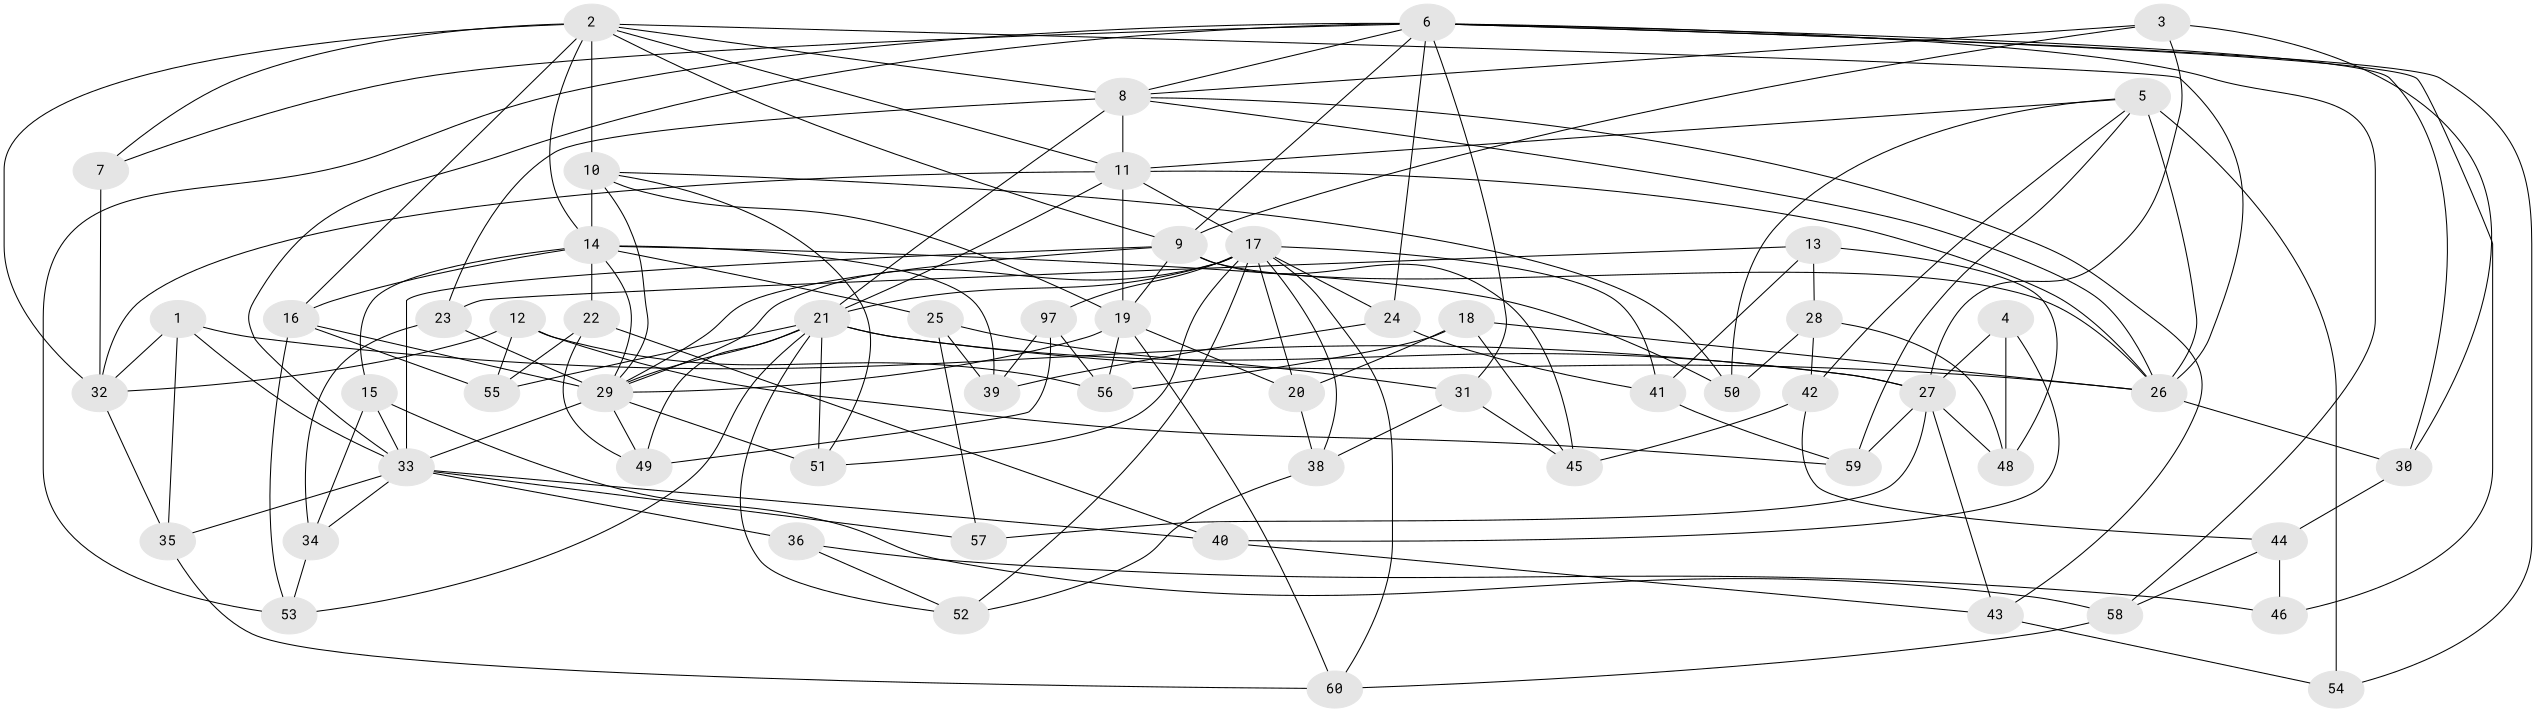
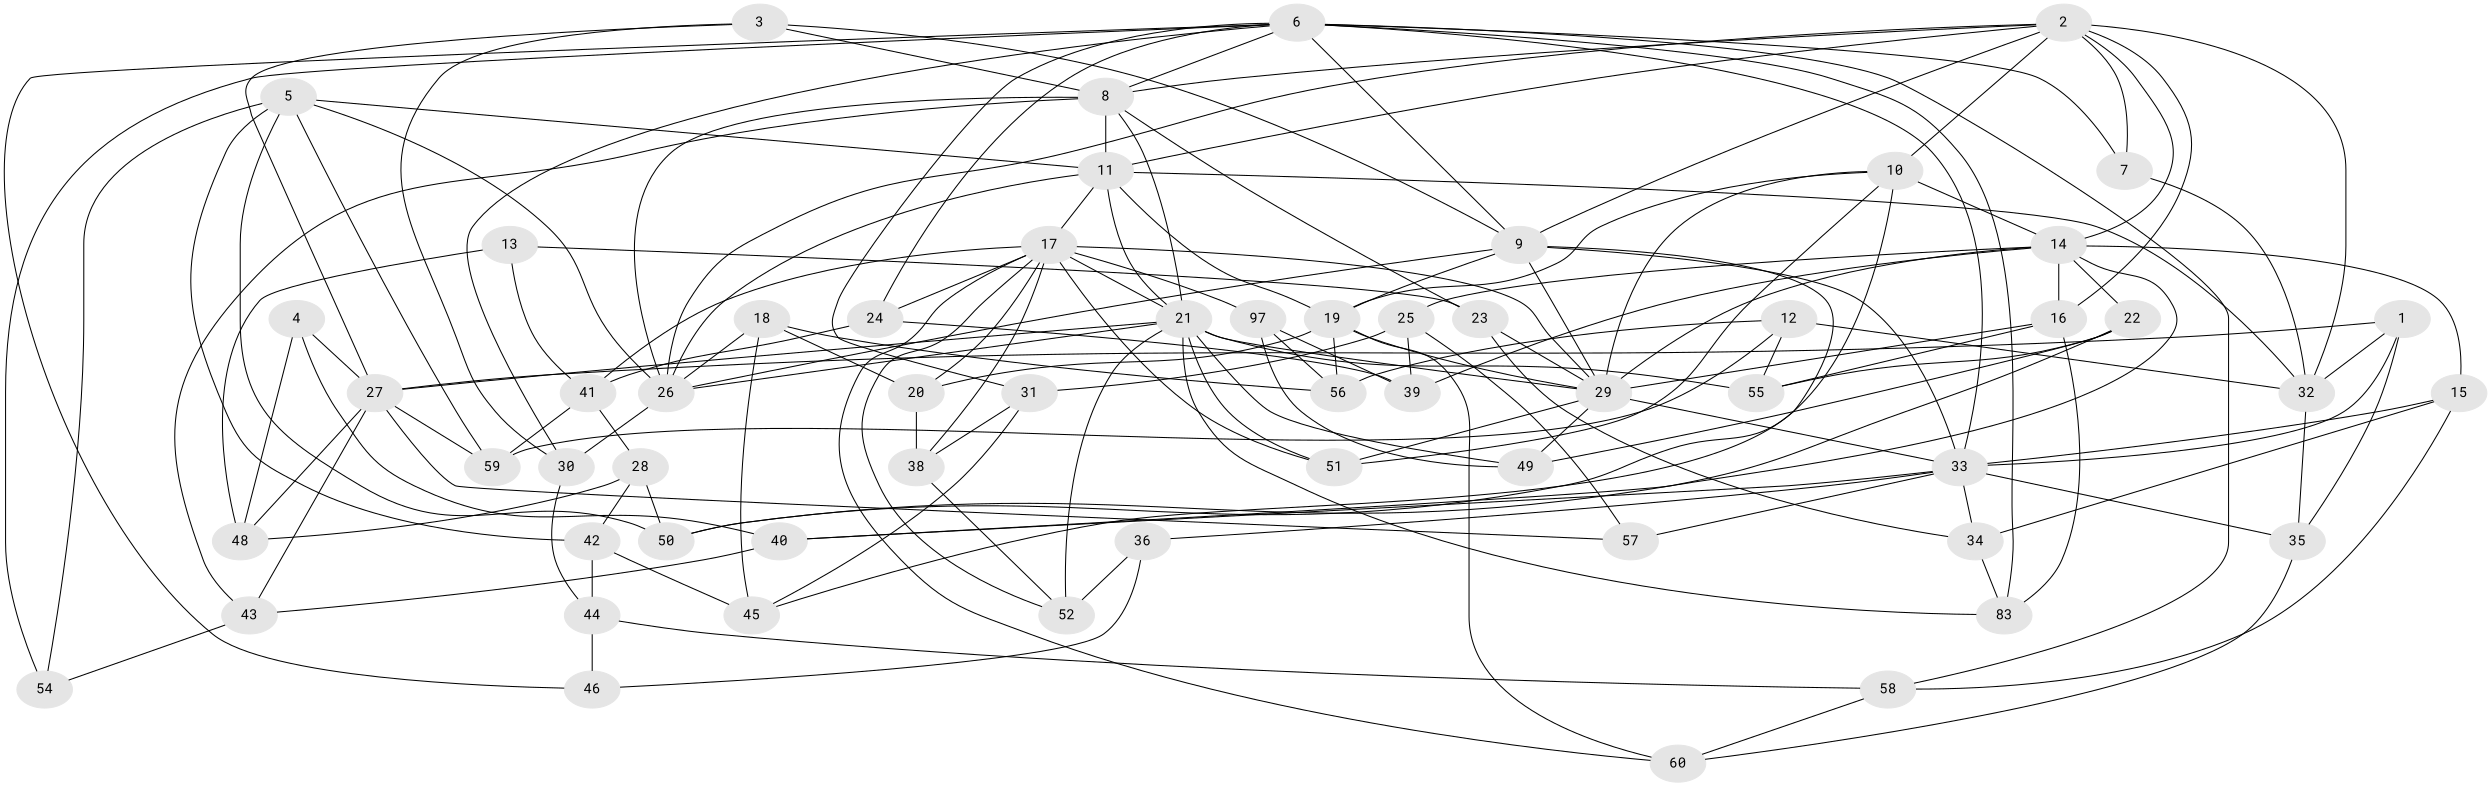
  graph {
    fontname="Roboto Mono"
    node [color=gray90 fontname="Roboto Mono" style=filled]
    edge [fontname="Roboto Mono" weight=1.0]
    1
    27
    32
    33
    35
    48
    59
    43
    57
    40
    36
    34
    60
    2
    7
    8
    9
    10
    11
    14
    16
    26
    21
    23
    19
    29
    45
    50
    51
    17
    15
    22
    25
    39
-   53
+   53 [label=83]
    55
    30
    3
    44
    4
    5
    42
    54
    6
    24
    31
    46
    58
    41
    38
    52
    49
    20
    n54 [label=97]
    56
    12
    13
    28
    18
    1 -- 27
    1 -- 32
    1 -- 33
    1 -- 35
    27 -- 48
    27 -- 59
    27 -- 43
    27 -- 57 [weight=2.0]
    32 -- 35
    33 -- 35
    33 -- 57
    33 -- 40
    33 -- 36
    33 -- 34
    35 -- 60
    43 -- 54
    40 -- 43
    36 -- 46
    36 -- 52
    34 -- 53
    2 -- 32 [weight=2.0]
    2 -- 7
    2 -- 8
    2 -- 9
    2 -- 10 [weight=3.0]
    2 -- 11
    2 -- 14
    2 -- 16
    2 -- 26
    7 -- 32 [weight=3.0]
    8 -- 43
    8 -- 11 [weight=2.0]
    8 -- 26 [weight=2.0]
    8 -- 21
    8 -- 23
    9 -- 33
    9 -- 26
    9 -- 19
    9 -- 29 [weight=2.0]
    9 -- 45
    10 -- 14
    10 -- 19
    10 -- 29
    10 -- 50
    10 -- 51
    11 -- 32
    11 -- 26
    11 -- 21 [weight=2.0]
    11 -- 19 [weight=2.0]
    11 -- 17
    14 -- 16 [weight=2.0]
    14 -- 29
    14 -- 50
    14 -- 15
    14 -- 22
    14 -- 25
    14 -- 39
    16 -- 29
    16 -- 53
    16 -- 55
    26 -- 30
    21 -- 27
    21 -- 26
    21 -- 29
    21 -- 51
    21 -- 53
    21 -- 55
    21 -- 52
    21 -- 49
    23 -- 34
    23 -- 29
    19 -- 60
    19 -- 29
    19 -- 20
    19 -- 56
    29 -- 33
    29 -- 51
    29 -- 49
    17 -- 60
    17 -- 21
    17 -- 29
    17 -- 51
    17 -- 24
    17 -- 41
    17 -- 38
    17 -- 52
    17 -- 20
    17 -- n54
    15 -- 33
    15 -- 34
    15 -- 58
    22 -- 40
    22 -- 55
    22 -- 49
    25 -- 57
    25 -- 39
    25 -- 31
    30 -- 44
    3 -- 27
    3 -- 8
    3 -- 9
    3 -- 30
    44 -- 46
    44 -- 58
    4 -- 27 [weight=2.0]
    4 -- 48
    4 -- 40
    5 -- 59
    5 -- 11
    5 -- 26 [weight=2.0]
    5 -- 50
    5 -- 42
    5 -- 54 [weight=2.0]
    42 -- 45
    42 -- 44
    6 -- 33
    6 -- 7 [weight=2.0]
    6 -- 8
    6 -- 9
    6 -- 53
    6 -- 30
    6 -- 54
    6 -- 24
    6 -- 31
    6 -- 46
    6 -- 58
    24 -- 39
    24 -- 41
    31 -- 45
    31 -- 38
    58 -- 60
    41 -- 59
    38 -- 52
    20 -- 38
    n54 -- 39
    n54 -- 49
    n54 -- 56
    12 -- 32
    12 -- 59
    12 -- 55
    12 -- 56
    13 -- 48
    13 -- 23
    13 -- 41
-   13 -- 28
+   41 -- 28
    28 -- 48
    28 -- 50
    28 -- 42
    18 -- 26 [weight=3.0]
    18 -- 45
    18 -- 20
    18 -- 56
  }
